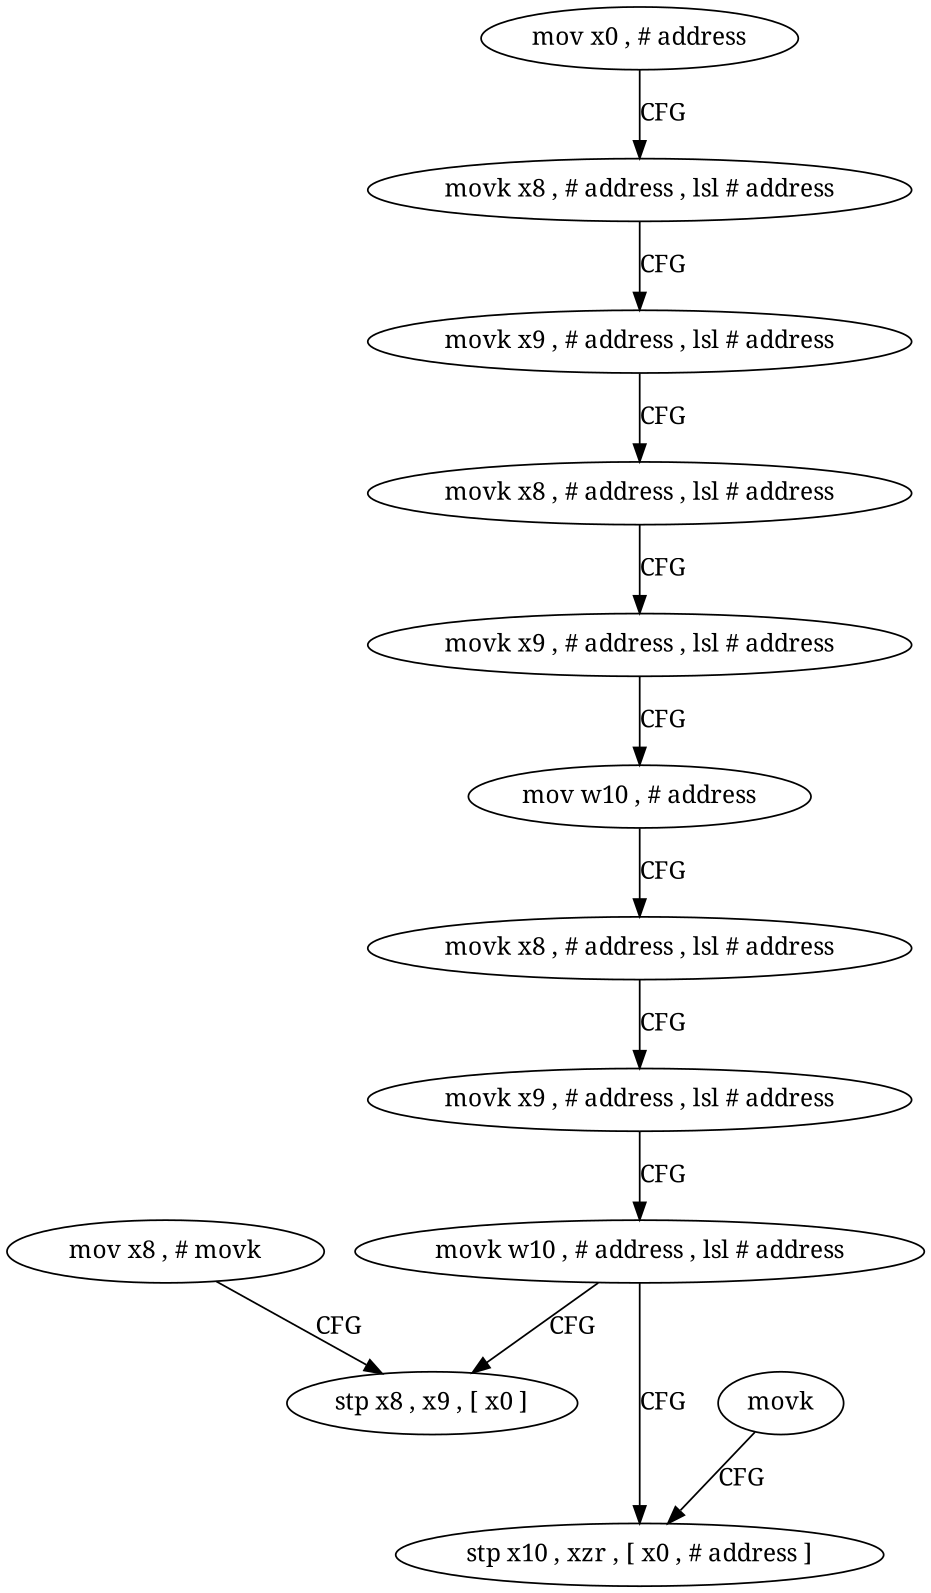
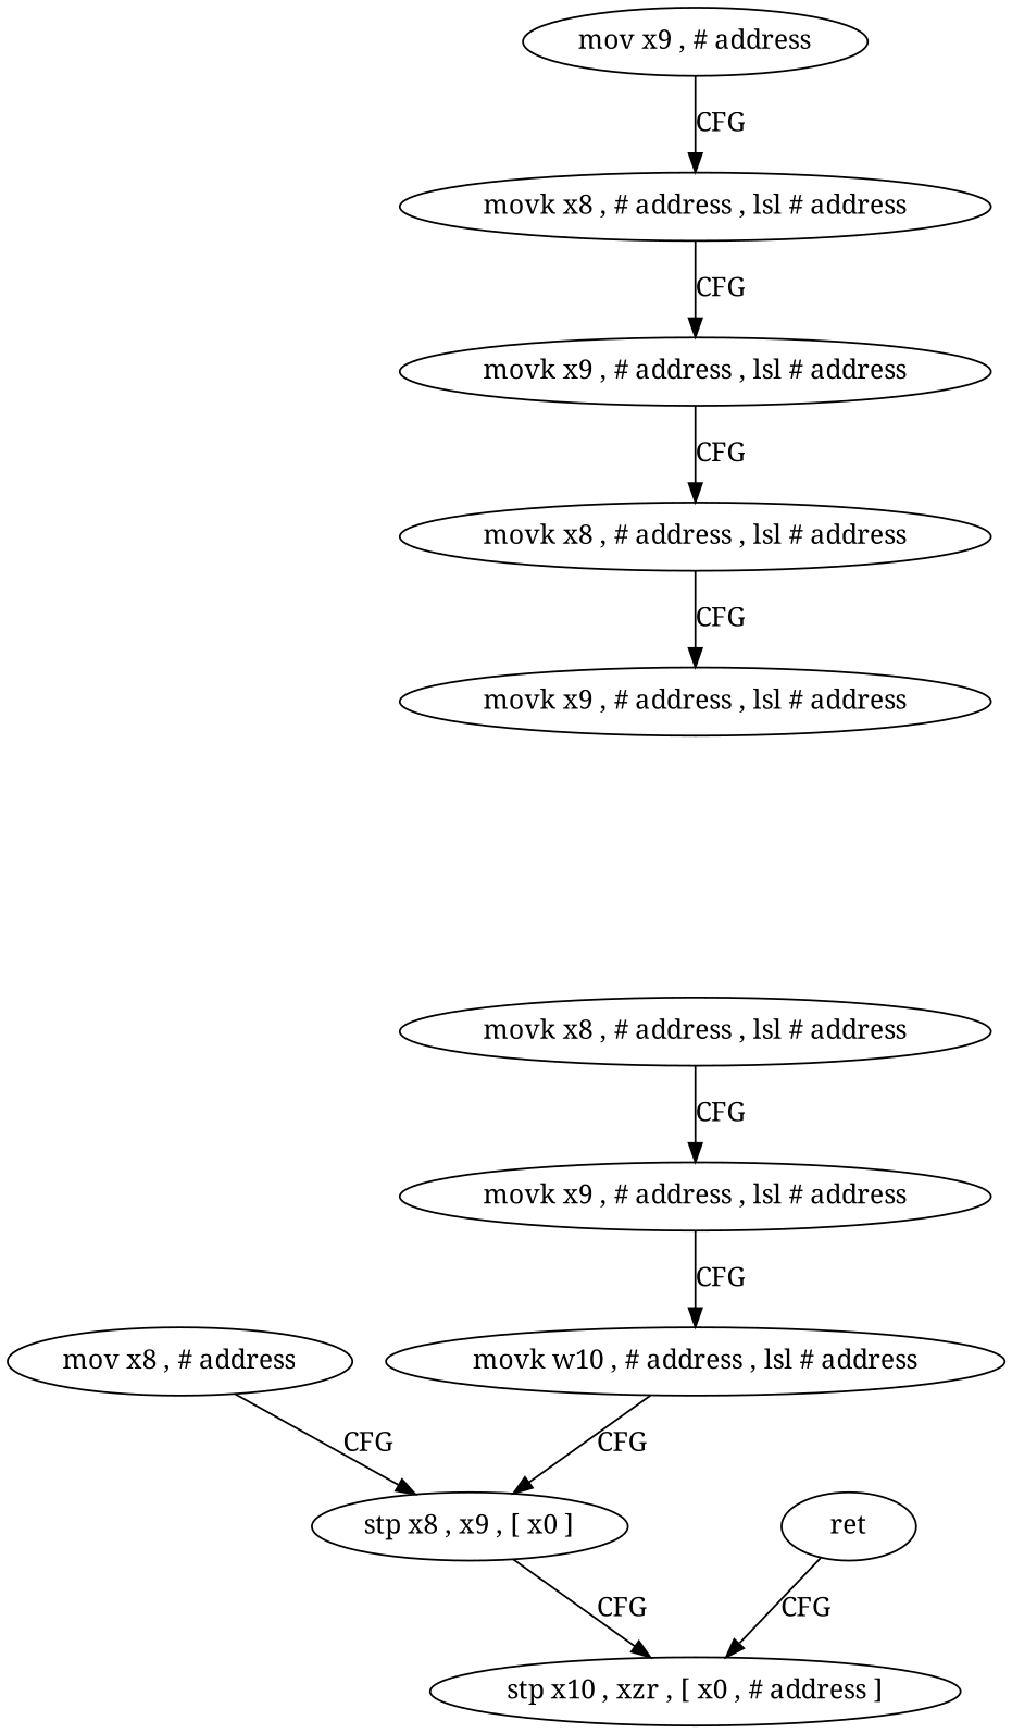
  digraph {
    fontname="Noto Serif"
    node [fontname="Noto Serif"]
    edge [fontname="Noto Serif"]
-   n1 [label="mov x8 , # movk"]
+   n1 [label="mov x8 , # address"]
    n2 [label="stp x8 , x9 , [ x0 ]"]
-   n3 [label="mov x0 , # address"]
+   n3 [label="mov x9 , # address"]
    n4 [label="movk x8 , # address , lsl # address"]
    n5 [label="movk x9 , # address , lsl # address"]
    n6 [label="movk x8 , # address , lsl # address"]
    n7 [label="movk x9 , # address , lsl # address"]
-   n8 [label="mov w10 , # address"]
    n9 [label="movk x8 , # address , lsl # address"]
    n10 [label="movk x9 , # address , lsl # address"]
    n11 [label="movk w10 , # address , lsl # address"]
    n12 [label="stp x10 , xzr , [ x0 , # address ]"]
-   n13 [label=movk]
+   n13 [label=ret]
    n1 -> n2 [label=CFG]
-   n11 -> n12 [label=CFG]
+   n2 -> n12 [label=CFG]
    n3 -> n4 [label=CFG]
    n4 -> n5 [label=CFG]
    n5 -> n6 [label=CFG]
    n6 -> n7 [label=CFG]
-   n7 -> n8 [label=CFG]
-   n8 -> n9 [label=CFG]
    n9 -> n10 [label=CFG]
    n10 -> n11 [label=CFG]
    n11 -> n2 [label=CFG]
    n13 -> n12 [label=CFG]
  }
